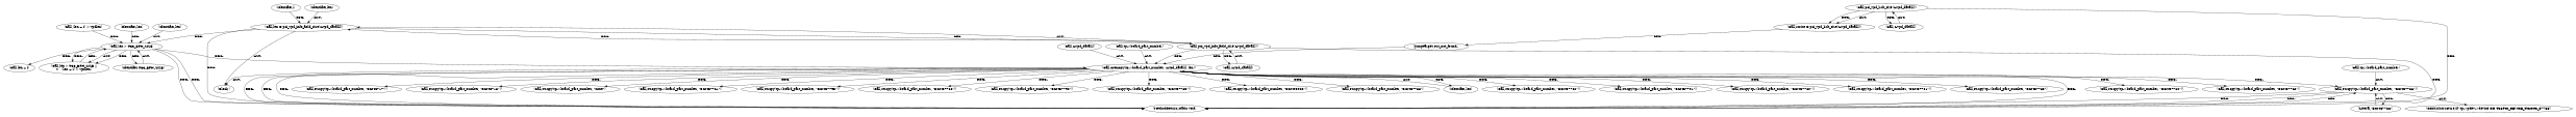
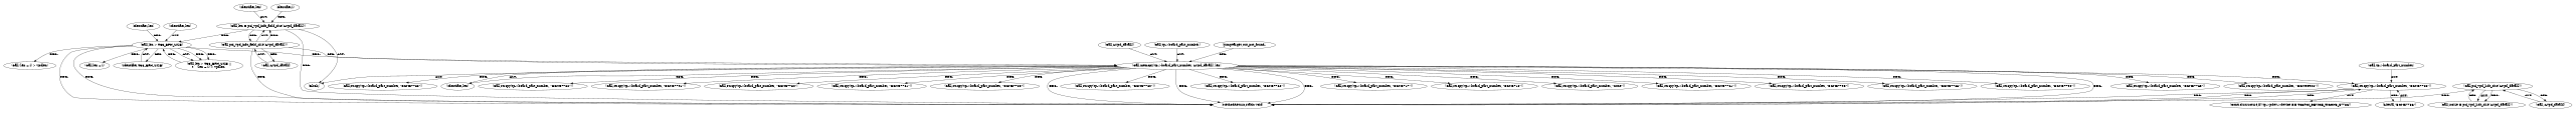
  digraph {
    n1 [label="(Call,strcpy(tp->board_part_number, \"BCM57786\"))"]
    n2 [label="(Literal,\"BCM57786\")"]
    n3 [label="(MethodReturn,static void)"]
    n4 [label="(ControlStructure,if (tp->pdev->device == TG3PCI_DEVICE_TIGON3_57786))"]
    n5 [label="(Call,memcpy(tp->board_part_number, &vpd_data[i], len))"]
    n6 [label="(Call,strcpy(tp->board_part_number, \"BCM57760\"))"]
    n7 [label="(Call,strcpy(tp->board_part_number, \"BCM57762\"))"]
    n8 [label="(Call,strcpy(tp->board_part_number, \"BCM5717\"))"]
    n9 [label="(Call,strcpy(tp->board_part_number, \"BCM5718\"))"]
    n10 [label="(Call,strcpy(tp->board_part_number, \"none\"))"]
    n11 [label="(Call,strcpy(tp->board_part_number, \"BCM57761\"))"]
    n12 [label="(Call,strcpy(tp->board_part_number, \"BCM57795\"))"]
    n13 [label="(Call,strcpy(tp->board_part_number, \"BCM57766\"))"]
    n14 [label="(Call,strcpy(tp->board_part_number, \"BCM57790\"))"]
    n15 [label="(Call,strcpy(tp->board_part_number, \"BCM57765\"))"]
    n16 [label="(Call,strcpy(tp->board_part_number, \"BCM95906\"))"]
    n17 [label="(Call,strcpy(tp->board_part_number, \"BCM57788\"))"]
    n18 [label="(Identifier,len)"]
    n19 [label="(Call,strcpy(tp->board_part_number, \"BCM57782\"))"]
    n20 [label="(Call,strcpy(tp->board_part_number, \"BCM57791\"))"]
    n21 [label="(Call,strcpy(tp->board_part_number, \"BCM57780\"))"]
    n22 [label="(Block,)"]
    n23 [label="(Call,strcpy(tp->board_part_number, \"BCM57781\"))"]
    n24 [label="(Call,strcpy(tp->board_part_number, \"BCM57785\"))"]
    n25 [label="(Call,pci_vpd_info_field_size(&vpd_data[i]))"]
    n26 [label="(Call,len = pci_vpd_info_field_size(&vpd_data[i]))"]
    n27 [label="(Call,&vpd_data[i])"]
    n28 [label="(Call,len > TG3_BPN_SIZE)"]
    n29 [label="(Call,pci_vpd_lrdt_size(&vpd_data[i]))"]
    n30 [label="(Call,&vpd_data[i])"]
    n31 [label="(Call,rosize = pci_vpd_lrdt_size(&vpd_data[i]))"]
    n32 [label="(Call,len + i)"]
    n33 [label="(Call,len > TG3_BPN_SIZE ||\n\t    (len + i) > vpdlen)"]
    n34 [label="(Call,(len + i) > vpdlen)"]
    n35 [label="(Identifier,TG3_BPN_SIZE)"]
    n36 [label="(Call,tp->board_part_number)"]
    n37 [label="(Identifier,len)"]
    n38 [label="(Identifier,len)"]
    n39 [label="(JumpTarget,out_not_found:)"]
    n40 [label="(Identifier,len)"]
    n41 [label="(Call,tp->board_part_number)"]
    n42 [label="(Identifier,i)"]
    n43 [label="(Call,&vpd_data[i])"]
    n1 -> n2 [label="CFG: "]
    n1 -> n3 [label="DDG: "]
    n1 -> n3 [label="DDG: "]
    n1 -> n4 [label="AST: "]
    n2 -> n1 [label="AST: "]
    n3 -> n1 [label="CFG: "]
    n5 -> n1 [label="DDG: "]
    n5 -> n3 [label="DDG: "]
    n5 -> n3 [label="DDG: "]
    n5 -> n3 [label="DDG: "]
    n5 -> n3 [label="DDG: "]
    n5 -> n6 [label="DDG: "]
    n5 -> n7 [label="DDG: "]
    n5 -> n8 [label="DDG: "]
    n5 -> n9 [label="DDG: "]
    n5 -> n10 [label="DDG: "]
    n5 -> n11 [label="DDG: "]
    n5 -> n12 [label="DDG: "]
    n5 -> n13 [label="DDG: "]
    n5 -> n14 [label="DDG: "]
    n5 -> n15 [label="DDG: "]
    n5 -> n16 [label="DDG: "]
    n5 -> n17 [label="DDG: "]
    n5 -> n18 [label="CFG: "]
    n5 -> n19 [label="DDG: "]
    n5 -> n20 [label="DDG: "]
    n5 -> n21 [label="DDG: "]
    n5 -> n22 [label="AST: "]
    n5 -> n23 [label="DDG: "]
    n5 -> n24 [label="DDG: "]
    n18 -> n5 [label="AST: "]
    n25 -> n3 [label="DDG: "]
    n25 -> n5 [label="CFG: "]
    n25 -> n26 [label="AST: "]
    n25 -> n26 [label="DDG: "]
    n25 -> n27 [label="CFG: "]
    n26 -> n3 [label="DDG: "]
    n26 -> n22 [label="AST: "]
    n26 -> n25 [label="CFG: "]
    n26 -> n28 [label="DDG: "]
    n27 -> n25 [label="AST: "]
    n28 -> n3 [label="DDG: "]
    n28 -> n3 [label="DDG: "]
    n28 -> n5 [label="DDG: "]
    n28 -> n32 [label="DDG: "]
    n28 -> n33 [label="AST: "]
    n28 -> n33 [label="DDG: "]
    n28 -> n33 [label="DDG: "]
-   n34 -> n28 [label="DDG: "]
+   n28 -> n34 [label="DDG: "]
    n28 -> n35 [label="CFG: "]
    n29 -> n3 [label="DDG: "]
    n29 -> n30 [label="CFG: "]
    n29 -> n31 [label="AST: "]
    n29 -> n31 [label="DDG: "]
    n30 -> n29 [label="AST: "]
-   n31 -> n39 [label="CFG: "]
+   n31 -> n29 [label="CFG: "]
    n33 -> n28 [label="CFG: "]
    n35 -> n28 [label="AST: "]
    n36 -> n5 [label="AST: "]
    n37 -> n28 [label="CFG: "]
    n38 -> n28 [label="AST: "]
    n39 -> n5 [label="CFG: "]
    n40 -> n26 [label="AST: "]
    n41 -> n1 [label="AST: "]
    n42 -> n26 [label="CFG: "]
    n43 -> n5 [label="AST: "]
  }
